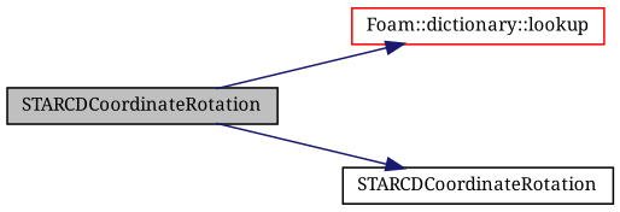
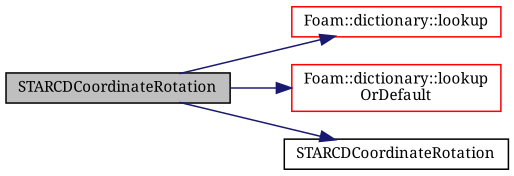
  digraph {
    rankdir=LR
    fontname="Noto Serif"
    node [color=black fontname="Noto Serif" fontsize=10 shape=record]
    edge [color=midnightblue fontname="Noto Serif" fontsize=10 labelfontname=FreeSans labelfontsize=10 style=solid]
    n1 [fillcolor=grey75 fontcolor=black height=0.2 label=STARCDCoordinateRotation style=filled width=0.4]
    n2 [color=red height=0.2 label="Foam::dictionary::lookup" width=0.4]
+   n3 [color=red height=0.2 label="Foam::dictionary::lookup\lOrDefault" width=0.4]
    n4 [height=0.2 label=STARCDCoordinateRotation width=0.4]
    n1 -> n2
+   n1 -> n3
    n1 -> n4
  }
